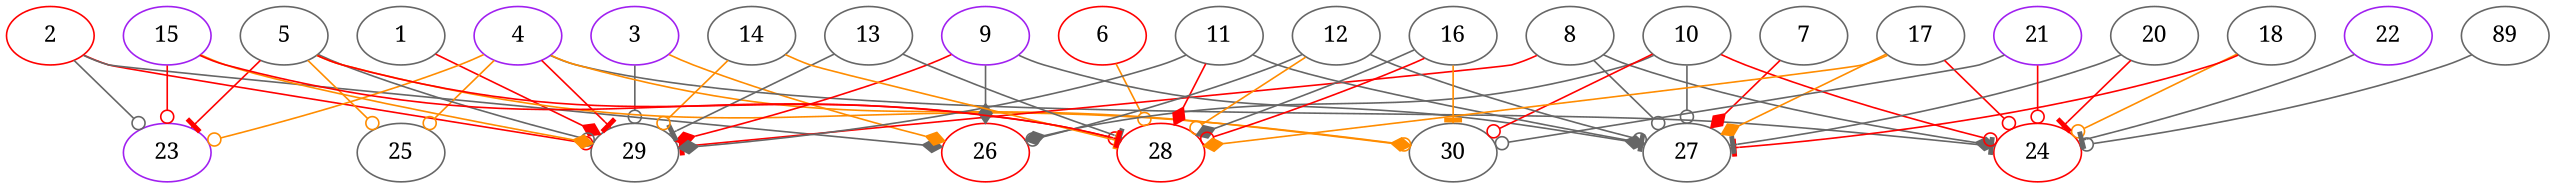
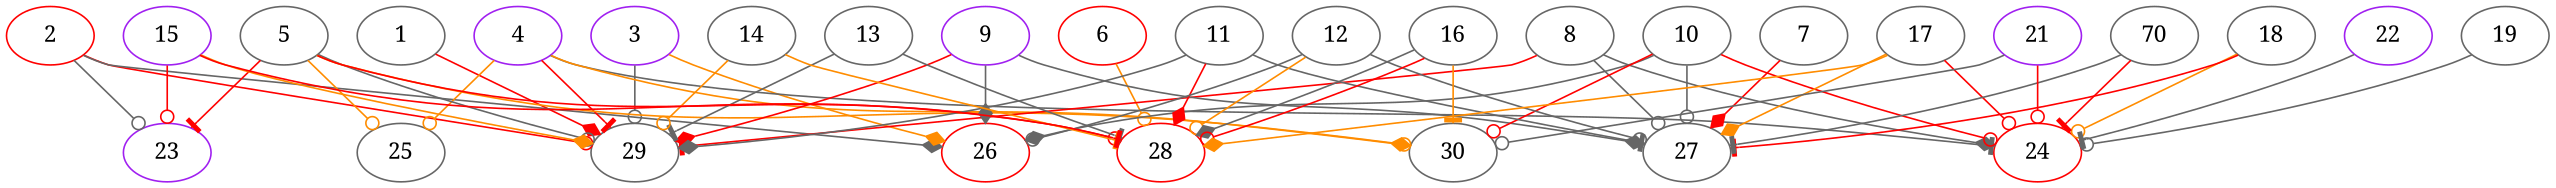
  digraph {
    fontname="Noto Serif"
    node [alpha=0.14 color=gray40 fontname="Noto Serif"]
    edge [arrowhead=odot color=gray40 fontname="Noto Serif"]
    1 [alpha=0.18 expect_size=42461184]
    29 [alpha=0.05 expect_size=28579840]
    2 [alpha=0.09 color=red expect_size=15960064]
    23 [alpha=0.11 color=purple expect_size=37945344]
    26 [alpha=0.01 color=red expect_size=43232256]
    3 [alpha=0.17 color=purple expect_size=46946304]
    4 [alpha=0.12 color=purple expect_size=30950400]
    24 [alpha=0.13 color=red expect_size=47193088]
    25 [alpha=0.09 expect_size=8683520]
    30 [alpha=0.08 expect_size=42232832]
    5 [alpha=0.16 expect_size=39183360]
    28 [color=red expect_size=29245440]
    6 [color=red expect_size=42844160]
    7 [alpha=0.19 expect_size=17443840]
    27 [alpha=0.19 expect_size=42255360]
    8 [alpha=0.04 expect_size=47659008]
    9 [alpha=0.12 color=purple expect_size=42644480]
    10 [alpha=0.10 expect_size=33266688]
    11 [alpha=0.02 expect_size=29191168]
    12 [alpha=0.10 expect_size=25347072]
    13 [alpha=0.04 expect_size=47157248]
    14 [alpha=0.04 expect_size=39451648]
    15 [alpha=0.15 color=purple expect_size=19637248]
    16 [alpha=0.20 expect_size=9322496]
    17 [expect_size=43230208]
    18 [alpha=0.20 expect_size=41922560]
-   19 [alpha=0.06 expect_size=51570688 label=89]
-   20 [alpha=0.19 expect_size=32657408]
+   19 [alpha=0.06 expect_size=51570688]
+   20 [alpha=0.19 expect_size=32657408 label=70]
    21 [alpha=0.07 color=purple expect_size=8976384]
    22 [alpha=0.01 color=purple expect_size=13872128]
    1 -> 29 [arrowhead=diamond color=red]
    2 -> 29 [color=red]
    2 -> 23
    2 -> 26 [arrowhead=diamond]
    3 -> 29
    3 -> 26 [arrowhead=diamond color=darkorange]
    4 -> 29 [arrowhead=tee color=red]
-   4 -> 23 [color=darkorange]
    4 -> 24 [arrowhead=tee]
    4 -> 25 [color=darkorange]
    4 -> 30 [arrowhead=diamond color=darkorange]
    5 -> 29
    5 -> 23 [arrowhead=tee color=red]
    5 -> 25 [color=darkorange]
    5 -> 30 [color=darkorange]
    5 -> 28 [color=red]
    6 -> 28 [color=darkorange]
    7 -> 27 [arrowhead=diamond color=red]
    8 -> 29 [arrowhead=tee color=red]
    8 -> 24 [arrowhead=diamond]
    8 -> 27
    9 -> 29 [arrowhead=diamond color=red]
    9 -> 26 [arrowhead=diamond]
    9 -> 27 [arrowhead=diamond]
    10 -> 26 [arrowhead=diamond]
    10 -> 24 [color=red]
    10 -> 30 [color=red]
    10 -> 27
    11 -> 29 [arrowhead=diamond]
    11 -> 28 [arrowhead=diamond color=red]
    11 -> 27 [arrowhead=tee]
    12 -> 26
    12 -> 28 [color=darkorange]
    12 -> 27
    13 -> 29 [arrowhead=tee]
    13 -> 28 [arrowhead=tee]
    14 -> 29 [color=darkorange]
    14 -> 28 [arrowhead=tee color=darkorange]
    15 -> 29 [arrowhead=diamond color=darkorange]
    15 -> 23 [color=red]
    15 -> 28 [arrowhead=tee color=red]
    16 -> 30 [arrowhead=tee color=darkorange]
    16 -> 28 [arrowhead=diamond]
    16 -> 28 [color=red]
    17 -> 24 [color=red]
    17 -> 28 [arrowhead=diamond color=darkorange]
    17 -> 27 [arrowhead=diamond color=darkorange]
    18 -> 24 [color=darkorange]
    18 -> 27 [arrowhead=tee color=red]
    19 -> 24
    20 -> 24 [arrowhead=tee color=red]
    20 -> 27 [arrowhead=tee]
    21 -> 24 [color=red]
    21 -> 30
    22 -> 24 [arrowhead=tee]
  }
